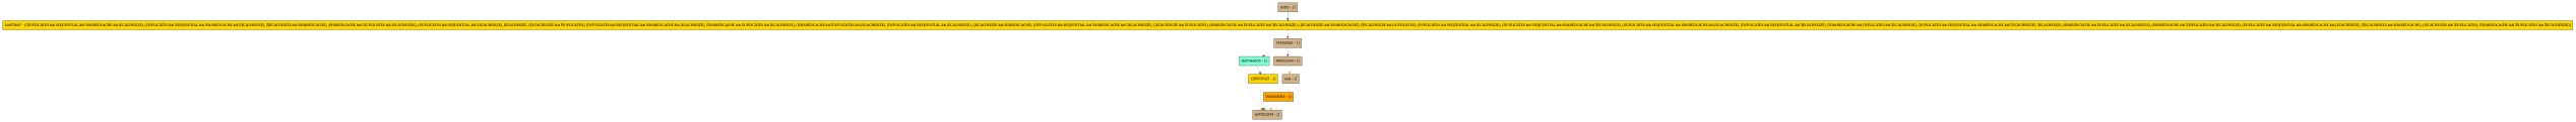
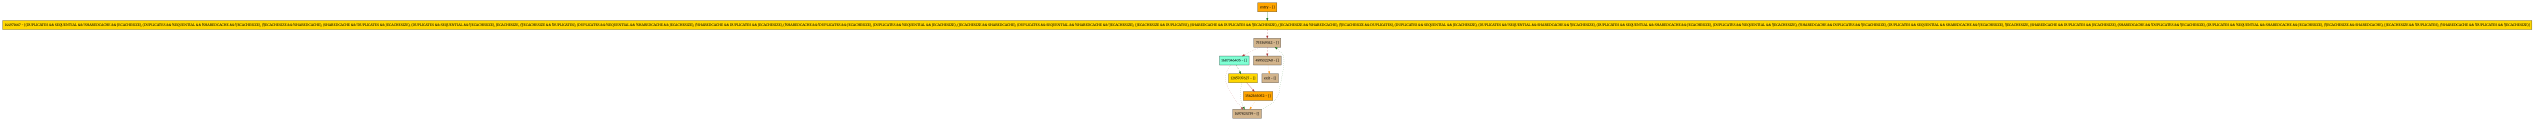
  digraph {
    fontname=Merriweather
    node [fillcolor=tan fontname=Merriweather shape=record style=filled]
    edge [color=brown fontname=Merriweather style=dotted]
    n1 [label="753349342 - []"]
    n2 [fillcolor=aquamarine label="1687346405 - []"]
    n3 [label="459532240 - []"]
    n4 [label="1497824739 - []"]
    n5 [fillcolor=gold label="1285707627 - []"]
    n6 [label="exit - []"]
-   n7 [label="entry - []"]
+   n7 [fillcolor=orange label="entry - []"]
    n8 [fillcolor=gold label="144971667 - [(DUPLICATES && SEQUENTIAL && !SHAREDCACHE && JECACHESIZE), (DUPLICATES && !SEQUENTIAL && !SHAREDCACHE && !JECACHESIZE), (!JECACHESIZE && !SHAREDCACHE), (SHAREDCACHE && !DUPLICATES && JECACHESIZE), (DUPLICATES && SEQUENTIAL && !JECACHESIZE), JECACHESIZE, (!JECACHESIZE && !DUPLICATES), (DUPLICATES && !SEQUENTIAL && !SHAREDCACHE && JECACHESIZE), (!SHAREDCACHE && DUPLICATES && JECACHESIZE), (!SHAREDCACHE && !DUPLICATES && JECACHESIZE), (DUPLICATES && !SEQUENTIAL && JECACHESIZE), (JECACHESIZE && SHAREDCACHE), (DUPLICATES && SEQUENTIAL && !SHAREDCACHE && !JECACHESIZE), (JECACHESIZE && DUPLICATES), (SHAREDCACHE && DUPLICATES && !JECACHESIZE), (JECACHESIZE && !SHAREDCACHE), (!JECACHESIZE && DUPLICATES), (DUPLICATES && SEQUENTIAL && JECACHESIZE), (DUPLICATES && !SEQUENTIAL && SHAREDCACHE && !JECACHESIZE), (DUPLICATES && SEQUENTIAL && SHAREDCACHE && JECACHESIZE), (DUPLICATES && !SEQUENTIAL && !JECACHESIZE), (!SHAREDCACHE && DUPLICATES && !JECACHESIZE), (DUPLICATES && SEQUENTIAL && SHAREDCACHE && !JECACHESIZE), !JECACHESIZE, (SHAREDCACHE && DUPLICATES && JECACHESIZE), (SHAREDCACHE && !DUPLICATES && !JECACHESIZE), (DUPLICATES && !SEQUENTIAL && SHAREDCACHE && JECACHESIZE), (!JECACHESIZE && SHAREDCACHE), (JECACHESIZE && !DUPLICATES), (!SHAREDCACHE && !DUPLICATES && !JECACHESIZE)]"]
    n9 [fillcolor=orange label="1562365052 - []"]
    n1 -> n2
    n1 -> n3 [style=dashed]
    n2 -> n4
    n2 -> n5 [color=darkgreen style=dashed]
    n3 -> n6 [color=darkorange]
+   n4 -> n1 [color=darkgreen]
    n5 -> n4 [color=darkgreen]
+   n5 -> n9 [style=solid]
    n7 -> n8 [color=darkgreen style=solid]
    n8 -> n1 [style=dashed]
    n9 -> n4 [color=darkorange]
  }
